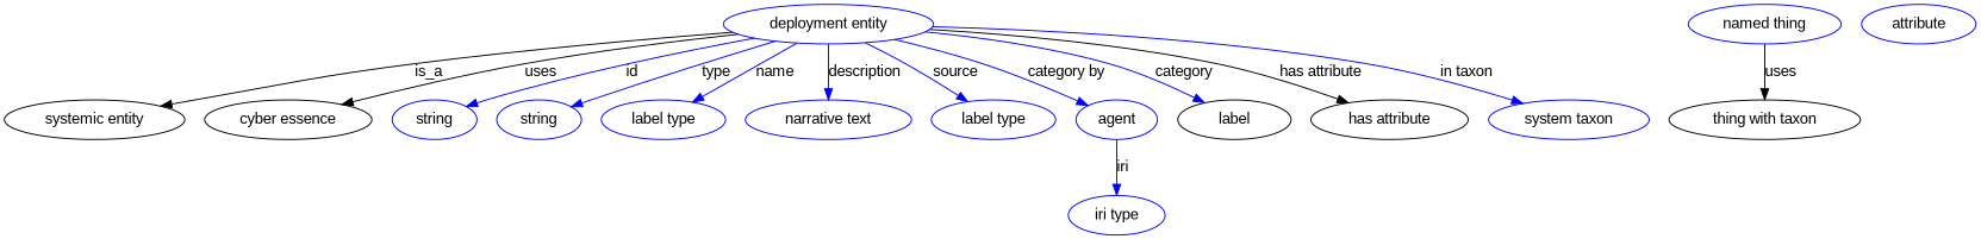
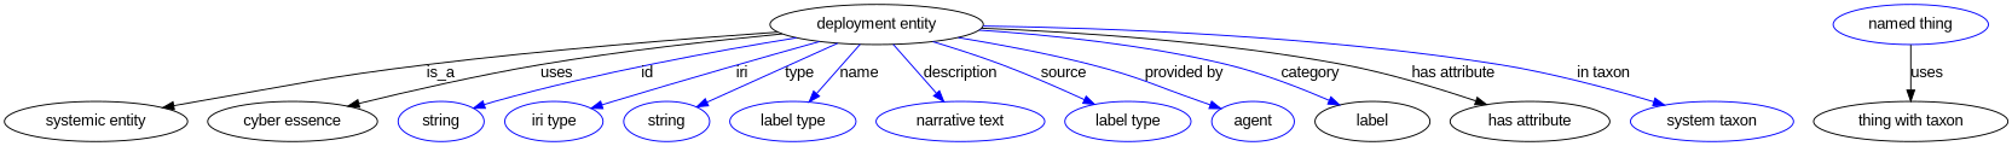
  digraph {
    fontname="Liberation Sans"
    node [fontname="Liberation Sans" color=blue]
    edge [fontname="Liberation Sans" color=blue style=solid]
-   n1 [height=0.5 label="deployment entity" width=2.6539]
+   n1 [height=0.5 label="deployment entity" width=2.6539 color=""]
    "systemic entity" [height=0.5 width=2.2748 color=""]
    "cyber essence" [height=0.5 width=2.1123 color=""]
    n4 [height=0.5 label=string width=1.0652]
    n5 [height=0.5 label="iri type" width=1.2277]
    n6 [height=0.5 label=string width=1.0652]
    n7 [height=0.5 label="label type" width=1.5707]
    n8 [height=0.5 label="narrative text" width=2.0943]
    n9 [height=0.5 label="label type" width=1.5707]
    n10 [height=0.5 label=agent width=1.0291]
    n11 [height=0.5 label=label width=1.4263 color=""]
    "has attribute" [height=0.5 width=1.9859 color=""]
    n13 [height=0.5 label="system taxon" width=2.022]
    "thing with taxon" [height=0.5 width=2.4192 color=""]
    n15 [height=0.5 label="named thing" width=1.9318]
-   n16 [height=0.5 label=attribute width=1.4443]
    n1 -> "systemic entity" [label=is_a color="" style=""]
    n1 -> "cyber essence" [label=uses color="" style=""]
    n1 -> n4 [label=id]
-   n10 -> n5 [label=iri]
+   n1 -> n5 [label=iri]
    n1 -> n6 [label=type]
    n1 -> n7 [label=name]
    n1 -> n8 [label=description]
    n1 -> n9 [label=source]
-   n1 -> n10 [label="category by"]
+   n1 -> n10 [label="provided by"]
    n1 -> n11 [label=category]
    n1 -> "has attribute" [color=black label="has attribute"]
    n1 -> n13 [label="in taxon"]
    n15 -> "thing with taxon" [label=uses color="" style=""]
  }
